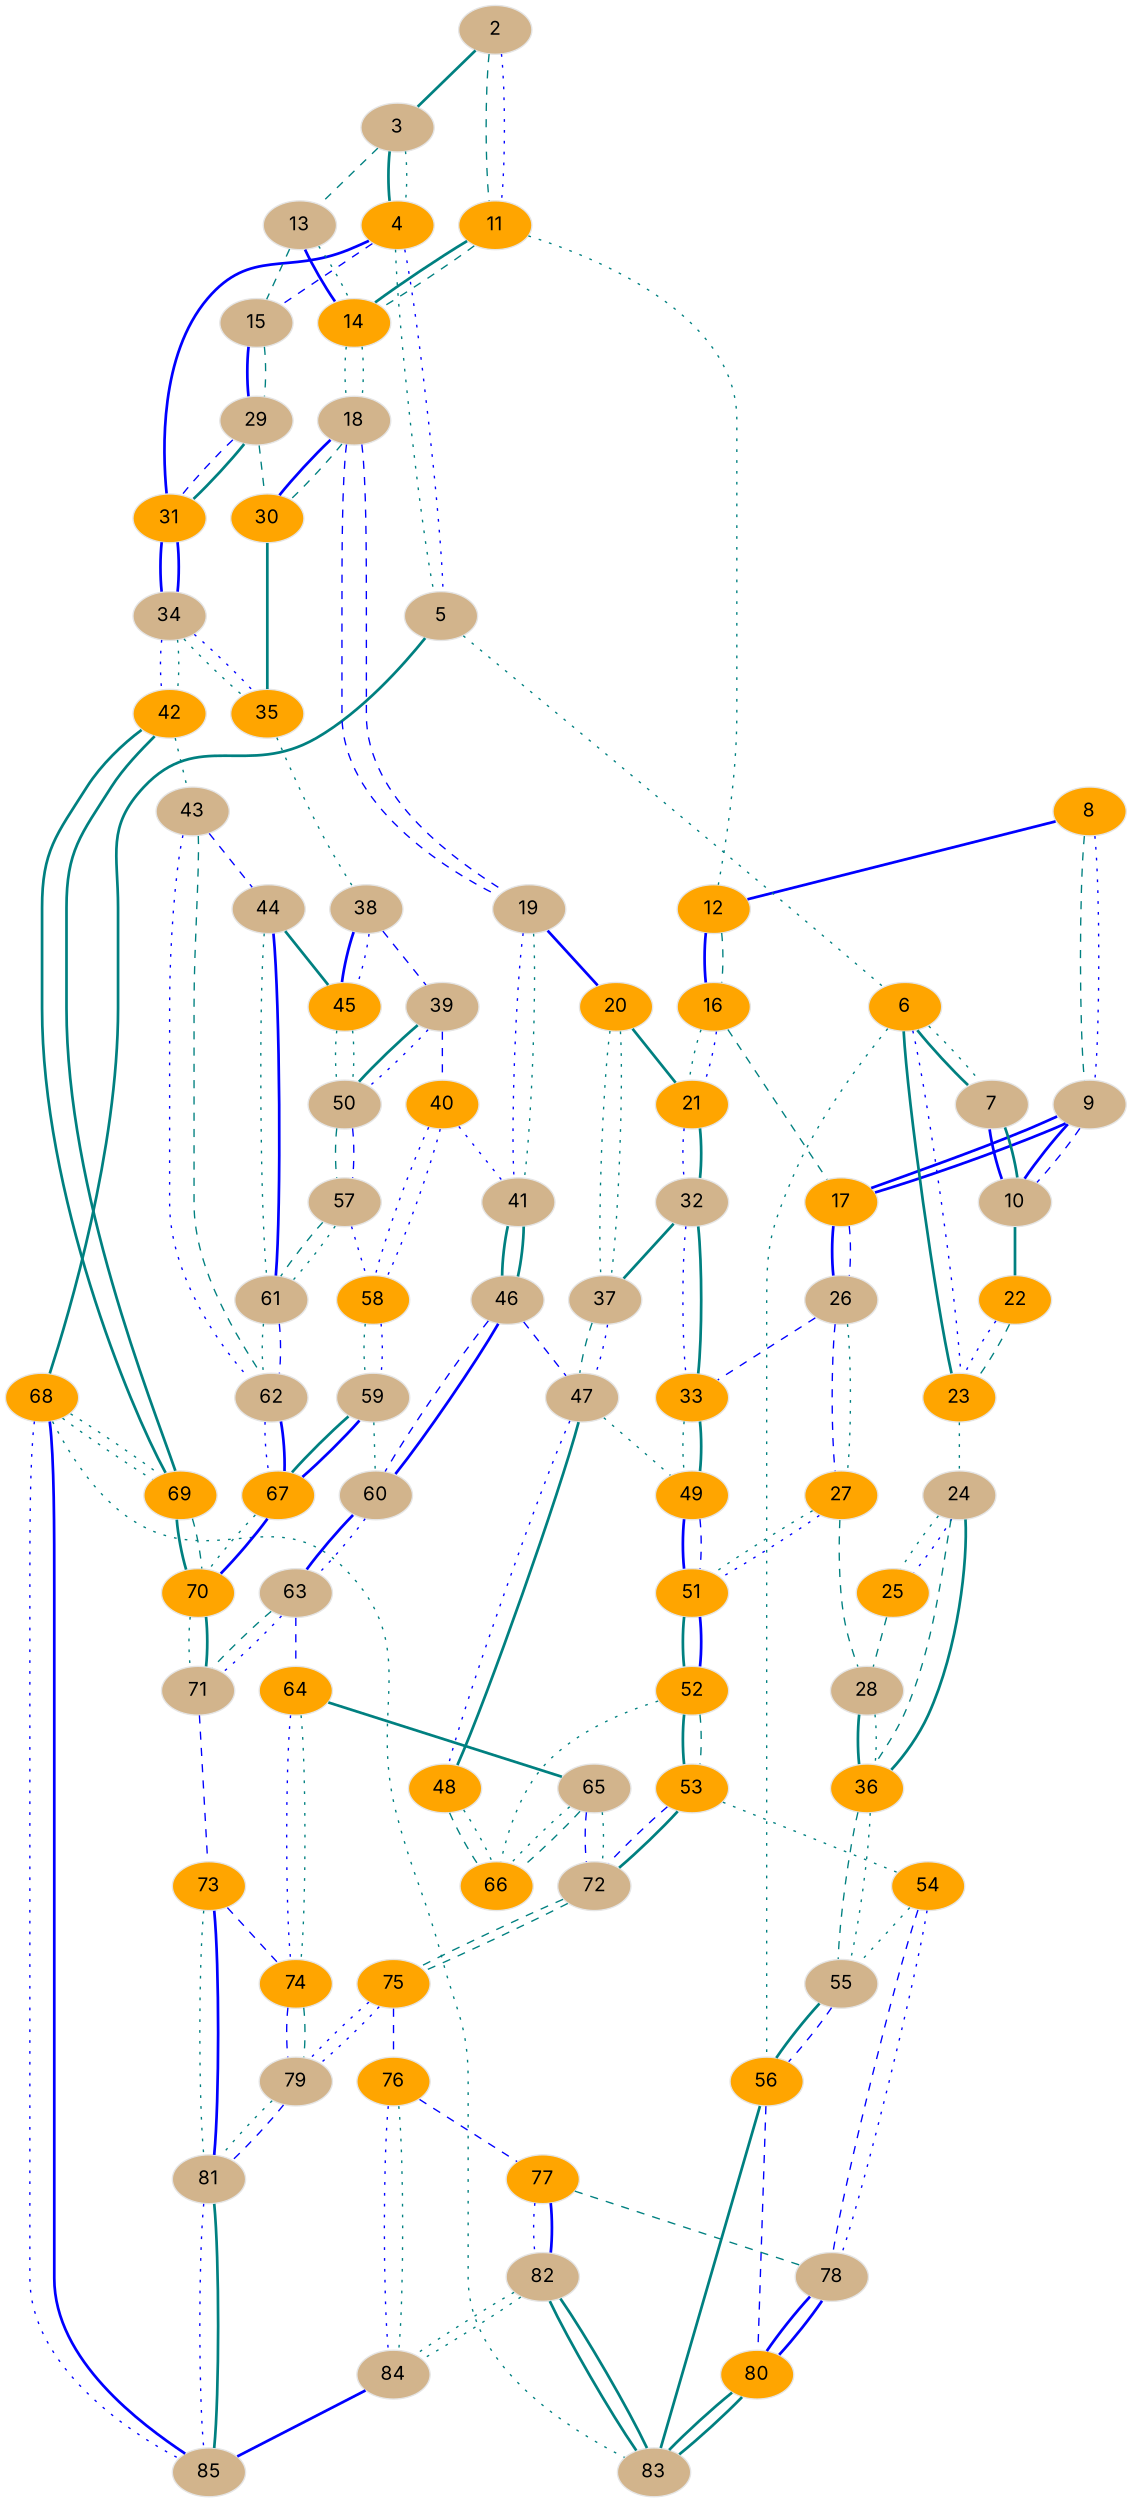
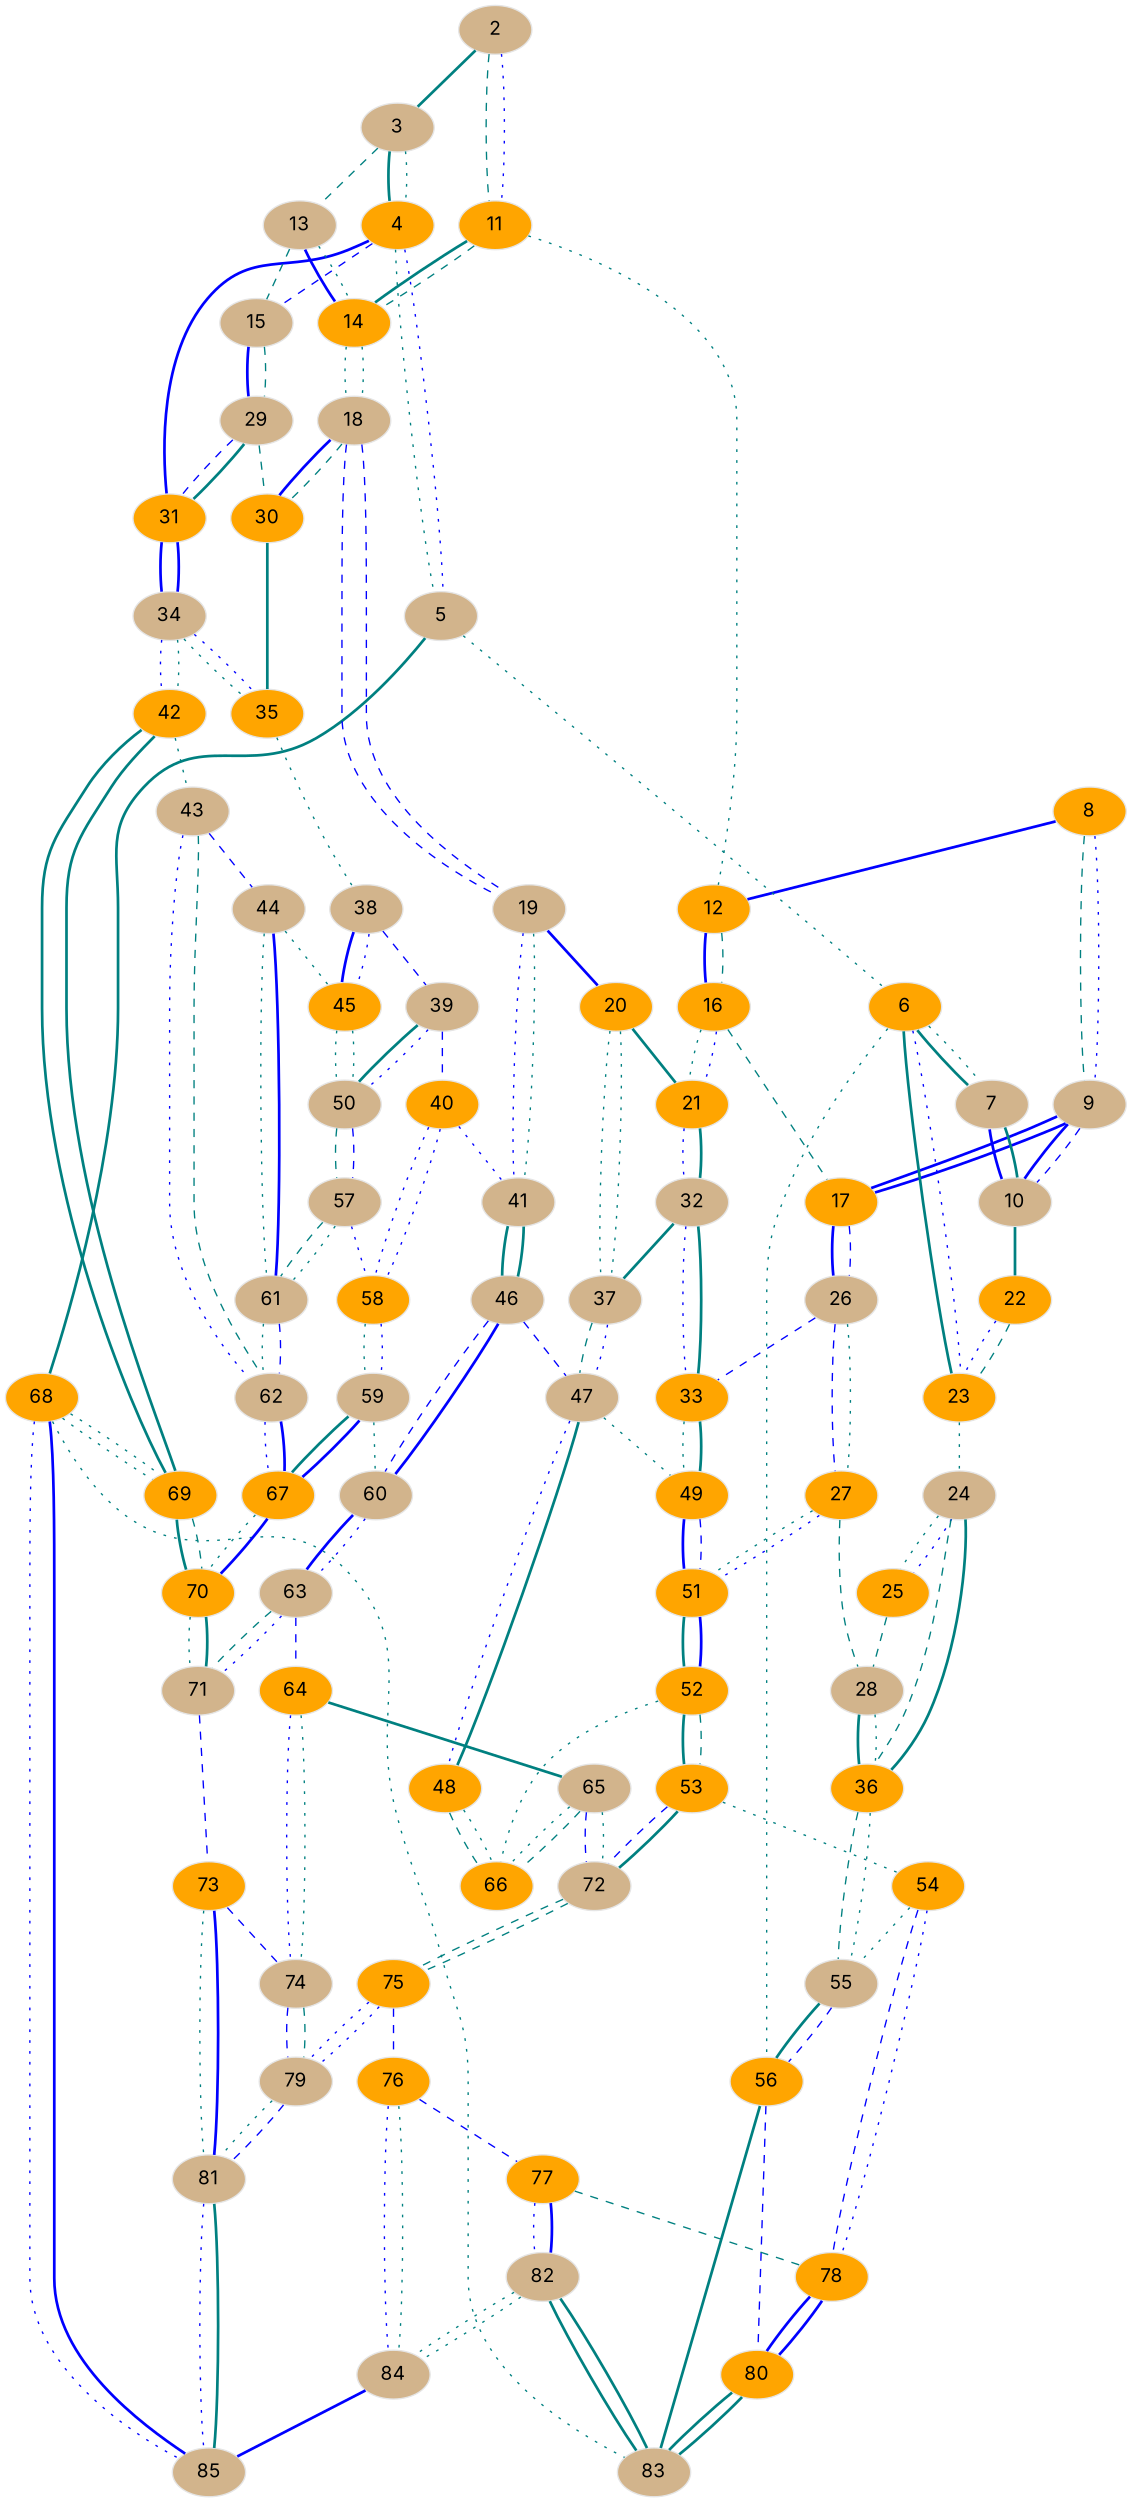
  graph {
    fontname=Inter
    node [color=gray90 fillcolor=orange fontname=Inter style=filled]
    edge [color=teal fontname=Inter style=dotted]
    2 [fillcolor=tan]
    3 [fillcolor=tan]
    11
    9 [fillcolor=tan]
    8
    12
    4
    13 [fillcolor=tan]
    14
    5 [fillcolor=tan]
    15 [fillcolor=tan]
    31
    6
    68
    29 [fillcolor=tan]
    7 [fillcolor=tan]
    23
    56
    34 [fillcolor=tan]
    69
    83 [fillcolor=tan]
    85 [fillcolor=tan]
    10 [fillcolor=tan]
    24 [fillcolor=tan]
    80
    22
    17
    16
    26 [fillcolor=tan]
    18 [fillcolor=tan]
    21
    19 [fillcolor=tan]
    30
    32 [fillcolor=tan]
    27
    33
    20
    41 [fillcolor=tan]
    35
    37 [fillcolor=tan]
    46 [fillcolor=tan]
    47 [fillcolor=tan]
    25
    36
    28 [fillcolor=tan]
    55 [fillcolor=tan]
    51
    49
    52
    38 [fillcolor=tan]
    42
    43 [fillcolor=tan]
    39 [fillcolor=tan]
    45
    48
    40
    50 [fillcolor=tan]
    58
    57 [fillcolor=tan]
    59 [fillcolor=tan]
    60 [fillcolor=tan]
    44 [fillcolor=tan]
    62 [fillcolor=tan]
    70
    61 [fillcolor=tan]
    67
    63 [fillcolor=tan]
    66
    53
    54
    72 [fillcolor=tan]
-   78 [fillcolor=tan]
+   78
    75
    64
    71 [fillcolor=tan]
    65 [fillcolor=tan]
-   74
+   74 [fillcolor=tan]
    73
    79 [fillcolor=tan]
    81 [fillcolor=tan]
    76
    77
    84 [fillcolor=tan]
    82 [fillcolor=tan]
    2 -- 3 [style=bold]
    2 -- 11 [style=dashed]
    2 -- 11 [color=blue]
    3 -- 4 [style=bold]
    3 -- 4
    3 -- 13 [style=dashed]
    11 -- 12
    11 -- 14 [style=bold]
    11 -- 14 [style=dashed]
    9 -- 10 [color=blue style=bold]
    9 -- 10 [color=blue style=dashed]
    9 -- 17 [color=blue style=bold]
    9 -- 17 [color=blue style=bold]
    8 -- 9 [style=dashed]
    8 -- 9 [color=blue]
    8 -- 12 [color=blue style=bold]
    12 -- 16 [color=blue style=bold]
    12 -- 16 [style=dashed]
    4 -- 5
    4 -- 5 [color=blue]
    4 -- 15 [color=blue style=dashed]
    4 -- 31 [color=blue style=bold]
    13 -- 14 [color=blue style=bold]
    13 -- 14
    13 -- 15 [style=dashed]
    14 -- 18
    14 -- 18
    5 -- 6
    5 -- 68 [style=bold]
    15 -- 29 [color=blue style=bold]
    15 -- 29 [style=dashed]
    31 -- 34 [color=blue style=bold]
    31 -- 34 [color=blue style=bold]
    6 -- 7 [style=bold]
    6 -- 7
    6 -- 23 [style=bold]
    6 -- 23 [color=blue]
    6 -- 56
    68 -- 69
    68 -- 69
    68 -- 83
    68 -- 85 [color=blue]
    68 -- 85 [color=blue style=bold]
    29 -- 31 [color=blue style=dashed]
    29 -- 31 [style=bold]
    29 -- 30 [style=dashed]
    7 -- 10 [color=blue style=bold]
    7 -- 10 [style=bold]
    23 -- 24
    56 -- 83 [style=bold]
    56 -- 80 [color=blue style=dashed]
    34 -- 35
    34 -- 35 [color=blue]
    34 -- 42 [color=blue]
    34 -- 42
    69 -- 70 [style=bold]
    69 -- 70 [style=dashed]
    10 -- 22 [style=bold]
    24 -- 25
    24 -- 25 [color=blue]
    24 -- 36 [style=dashed]
    24 -- 36 [style=bold]
    80 -- 83 [style=bold]
    80 -- 83 [style=bold]
    22 -- 23 [color=blue]
    22 -- 23 [style=dashed]
    17 -- 26 [color=blue style=bold]
    17 -- 26 [color=blue style=dashed]
    16 -- 17 [style=dashed]
    16 -- 21
    16 -- 21 [color=blue]
    26 -- 27 [color=blue style=dashed]
    26 -- 27
    26 -- 33 [color=blue style=dashed]
    18 -- 19 [color=blue style=dashed]
    18 -- 19 [color=blue style=dashed]
    18 -- 30 [color=blue style=bold]
    18 -- 30 [style=dashed]
    21 -- 32 [color=blue]
    21 -- 32 [style=bold]
    19 -- 20 [color=blue style=bold]
    19 -- 41 [color=blue]
    19 -- 41
    30 -- 35 [style=bold]
    32 -- 33 [color=blue]
    32 -- 33 [style=bold]
    32 -- 37 [style=bold]
    27 -- 28 [style=dashed]
    27 -- 51
    27 -- 51 [color=blue]
    33 -- 49
    33 -- 49 [style=bold]
    20 -- 21 [style=bold]
    20 -- 37
    20 -- 37
    41 -- 46 [style=bold]
    41 -- 46 [style=bold]
    35 -- 38
    37 -- 47 [style=dashed]
    37 -- 47 [color=blue]
    46 -- 47 [color=blue style=dashed]
    46 -- 60 [color=blue style=dashed]
    46 -- 60 [color=blue style=bold]
    47 -- 49
    47 -- 48 [color=blue]
    47 -- 48 [style=bold]
    25 -- 28 [style=dashed]
    36 -- 55 [style=dashed]
    36 -- 55
    28 -- 36 [style=bold]
    28 -- 36
    55 -- 56 [style=bold]
    55 -- 56 [color=blue style=dashed]
    51 -- 52 [style=bold]
    51 -- 52 [color=blue style=bold]
    49 -- 51 [color=blue style=bold]
    49 -- 51 [color=blue style=dashed]
    52 -- 66
    52 -- 53 [style=bold]
    52 -- 53 [style=dashed]
    38 -- 39 [color=blue style=dashed]
    38 -- 45 [color=blue style=bold]
    38 -- 45 [color=blue]
    42 -- 69 [style=bold]
    42 -- 69 [style=bold]
    42 -- 43
    43 -- 44 [color=blue style=dashed]
    43 -- 62 [color=blue]
    43 -- 62 [style=dashed]
    39 -- 40 [color=blue style=dashed]
    39 -- 50 [style=bold]
    39 -- 50 [color=blue]
    45 -- 50
    45 -- 50
    48 -- 66 [style=dashed]
    48 -- 66
    40 -- 41 [color=blue]
    40 -- 58 [color=blue]
    40 -- 58 [color=blue]
    50 -- 57 [style=dashed]
    50 -- 57 [color=blue style=dashed]
    58 -- 59
    58 -- 59 [color=blue]
    57 -- 58 [color=blue]
    57 -- 61 [style=dashed]
    57 -- 61
    59 -- 60
    59 -- 67 [style=bold]
    59 -- 67 [color=blue style=bold]
    60 -- 63 [color=blue style=bold]
    60 -- 63 [color=blue]
-   44 -- 45 [style=bold]
+   44 -- 45
    44 -- 61
    44 -- 61 [color=blue style=bold]
    62 -- 67 [color=blue]
    62 -- 67 [color=blue style=bold]
    70 -- 71
    70 -- 71 [style=bold]
    61 -- 62
    61 -- 62 [color=blue style=dashed]
    67 -- 70
    67 -- 70 [color=blue style=bold]
    63 -- 64 [color=blue style=dashed]
    63 -- 71 [style=dashed]
    63 -- 71 [color=blue]
    53 -- 54
    53 -- 72 [color=blue style=dashed]
    53 -- 72 [style=bold]
    54 -- 55
    54 -- 78 [color=blue style=dashed]
    54 -- 78 [color=blue]
    72 -- 75 [style=dashed]
    72 -- 75 [style=dashed]
    78 -- 80 [color=blue style=bold]
    78 -- 80 [color=blue style=bold]
    75 -- 79 [color=blue]
    75 -- 79 [color=blue]
    75 -- 76 [color=blue style=dashed]
    64 -- 65 [style=bold]
    64 -- 74 [color=blue]
    64 -- 74
    71 -- 73 [color=blue style=dashed]
    65 -- 66
    65 -- 66 [style=dashed]
    65 -- 72 [color=blue style=dashed]
    65 -- 72
    74 -- 79 [color=blue style=dashed]
    74 -- 79 [style=dashed]
    73 -- 74 [color=blue style=dashed]
    73 -- 81
    73 -- 81 [color=blue style=bold]
    79 -- 81
    79 -- 81 [color=blue style=dashed]
    81 -- 85 [color=blue]
    81 -- 85 [style=bold]
    76 -- 77 [color=blue style=dashed]
    76 -- 84 [color=blue]
    76 -- 84
    77 -- 78 [style=dashed]
    77 -- 82 [color=blue]
    77 -- 82 [color=blue style=bold]
    84 -- 85 [color=blue style=bold]
    82 -- 83 [style=bold]
    82 -- 83 [style=bold]
    82 -- 84
    82 -- 84
  }
